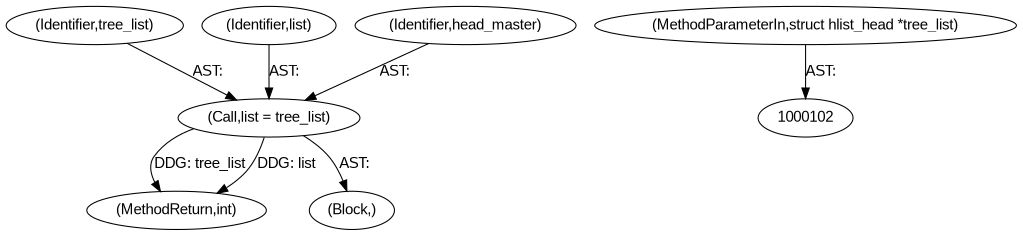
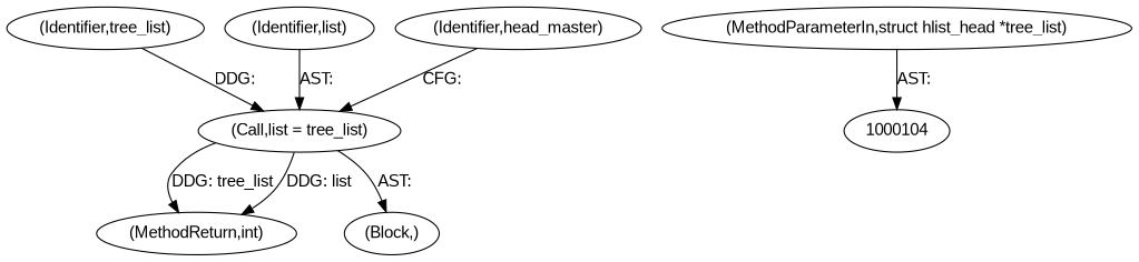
  digraph {
    fontname="Liberation Sans"
    node [fontname="Liberation Sans"]
    edge [fontname="Liberation Sans"]
    n1 [label="(Call,list = tree_list)"]
    n2 [label="(MethodReturn,int)"]
    n3 [label="(Block,)"]
    n4 [label="(Identifier,tree_list)"]
    n5 [label="(MethodParameterIn,struct hlist_head *tree_list)"]
-   1000104 [label=1000102]
+   1000104
    n7 [label="(Identifier,list)"]
    n8 [label="(Identifier,head_master)"]
    n1 -> n2 [label="DDG: tree_list"]
    n1 -> n2 [label="DDG: list"]
    n1 -> n3 [label="AST: "]
-   n4 -> n1 [label="AST: "]
+   n4 -> n1 [label="DDG: "]
    n5 -> 1000104 [label="AST: "]
    n7 -> n1 [label="AST: "]
-   n8 -> n1 [label="AST: "]
+   n8 -> n1 [label="CFG: "]
  }
